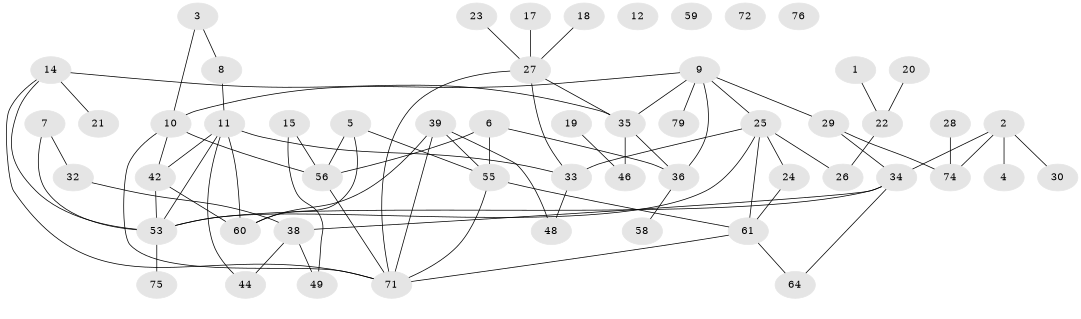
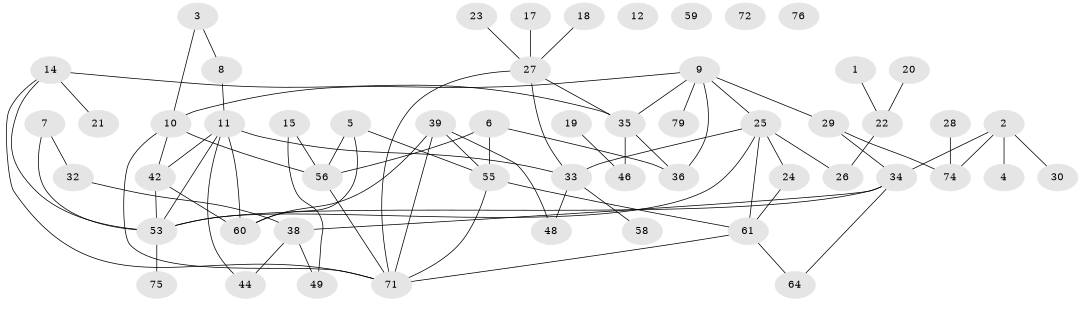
  graph {
    node [color=gray90 style=filled]
    22 [super="+47"]
    26
    1
    2 [super="+52"]
    4
    30
    34 [super="+40"]
    74
    53 [super="+77"]
    38 [super="+67"]
    64
    3 [super="+78"]
    8
    10 [super="+54"]
    11 [super="+16"]
    56
    42 [super="+45"]
    71 [super="+73"]
    5 [super="+41"]
    55
    60
    61
    6 [super="+13"]
    36 [super="+63"]
    58
    7
    32
    75
    33 [super="+57"]
    44
    9 [super="+50"]
    25
    29 [super="+51"]
    35 [super="+37"]
    79
    24
    46
    48
    12 [super="+65"]
    14 [super="+31"]
    21
    49 [super="+70"]
    15
    27 [super="+66"]
    17
    18 [super="+69"]
    19
    20
    23 [super="+62"]
    28
    39 [super="+43"]
    59
    72
    76
    22 -- 26
    1 -- 22
    2 -- 4
    2 -- 30
    2 -- 34
    2 -- 74
    34 -- 53
    34 -- 38
    34 -- 64
    53 -- 75
    38 -- 44
    38 -- 49
    3 -- 8
    3 -- 10
    8 -- 11
    10 -- 56
    10 -- 42
    10 -- 71
    11 -- 53
    11 -- 42
    11 -- 60
    11 -- 33
    11 -- 44
    56 -- 71
    42 -- 53
    42 -- 60
    5 -- 56
    5 -- 55
    5 -- 60
    55 -- 71
    55 -- 61
    61 -- 64
    61 -- 71
    6 -- 56
    6 -- 55
    6 -- 36
-   36 -- 58
+   33 -- 58
    7 -- 53
    7 -- 32
    32 -- 38
    33 -- 48
    9 -- 10
    9 -- 36
    9 -- 25
    9 -- 29
    9 -- 35
    9 -- 79
    25 -- 26
    25 -- 53
    25 -- 61
    25 -- 33
    25 -- 24
    29 -- 34
    29 -- 74
    35 -- 36
    35 -- 46
    24 -- 61
    14 -- 53
    14 -- 71
    14 -- 35
    14 -- 21
    15 -- 56
    15 -- 49
    27 -- 71
    27 -- 33
    27 -- 35
    17 -- 27
    18 -- 27
    19 -- 46
    20 -- 22
    23 -- 27
    28 -- 74
    39 -- 71
    39 -- 55
    39 -- 60
    39 -- 48
  }
